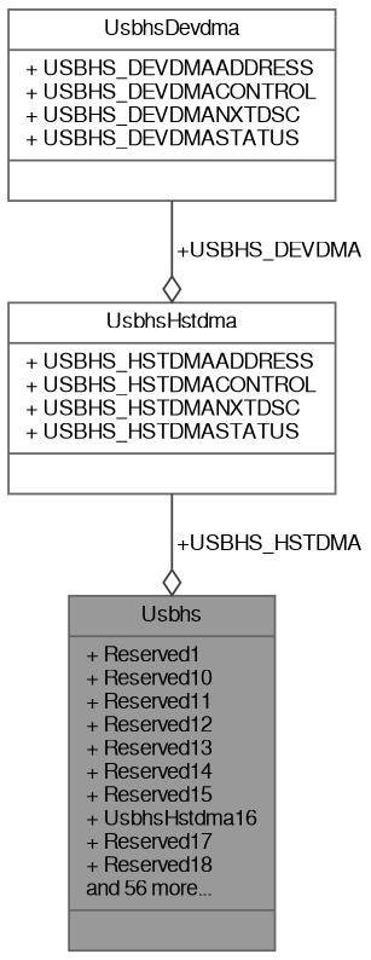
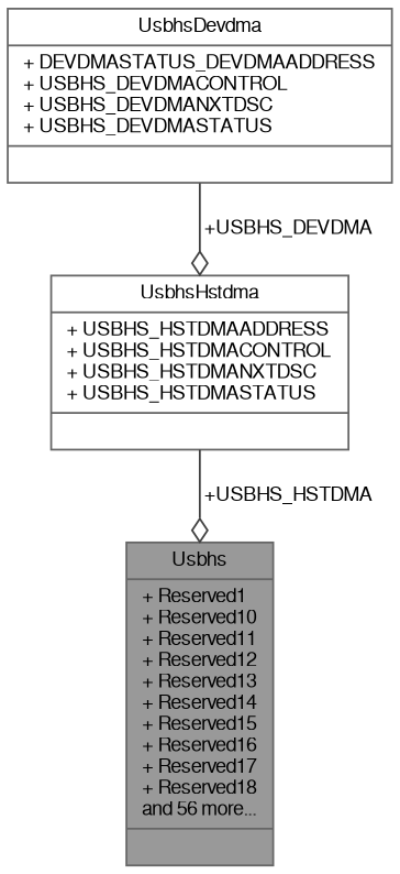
  digraph {
    node [color=gray40 fillcolor=white fontname=FreeSans fontsize=10 shape=record style=filled]
    edge [arrowhead=odiamond color=grey25 fontname=FreeSans fontsize=10 labelfontname=FreeSans labelfontsize=10 style=solid]
-   n1 [fillcolor=grey60 fontcolor=black height=0.2 label="{Usbhs\n|+ Reserved1\l+ Reserved10\l+ Reserved11\l+ Reserved12\l+ Reserved13\l+ Reserved14\l+ Reserved15\l+ UsbhsHstdma16\l+ Reserved17\l+ Reserved18\land 56 more...\l|}" width=0.4]
-   n2 [height=0.2 label="{UsbhsDevdma\n|+ USBHS_DEVDMAADDRESS\l+ USBHS_DEVDMACONTROL\l+ USBHS_DEVDMANXTDSC\l+ USBHS_DEVDMASTATUS\l|}" width=0.4]
+   n1 [fillcolor=grey60 fontcolor=black height=0.2 label="{Usbhs\n|+ Reserved1\l+ Reserved10\l+ Reserved11\l+ Reserved12\l+ Reserved13\l+ Reserved14\l+ Reserved15\l+ Reserved16\l+ Reserved17\l+ Reserved18\land 56 more...\l|}" width=0.4]
+   n2 [height=0.2 label="{UsbhsDevdma\n|+ DEVDMASTATUS_DEVDMAADDRESS\l+ USBHS_DEVDMACONTROL\l+ USBHS_DEVDMANXTDSC\l+ USBHS_DEVDMASTATUS\l|}" width=0.4]
    n3 [height=0.2 label="{UsbhsHstdma\n|+ USBHS_HSTDMAADDRESS\l+ USBHS_HSTDMACONTROL\l+ USBHS_HSTDMANXTDSC\l+ USBHS_HSTDMASTATUS\l|}" width=0.4]
    n2 -> n3 [label=" +USBHS_DEVDMA"]
    n3 -> n1 [label=" +USBHS_HSTDMA"]
  }
